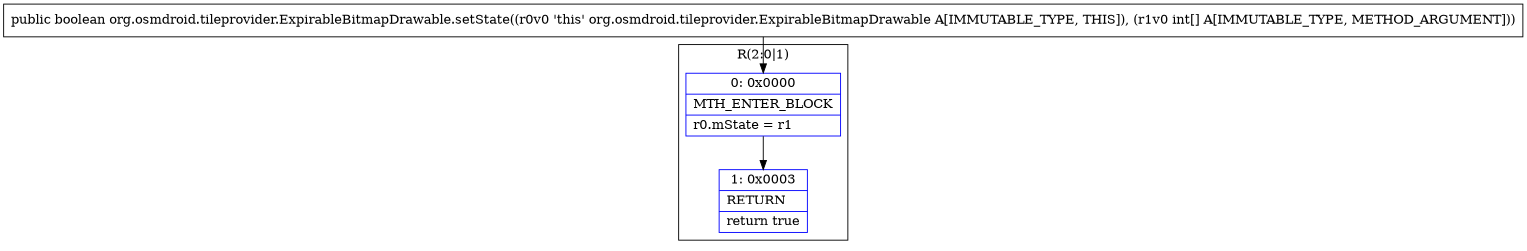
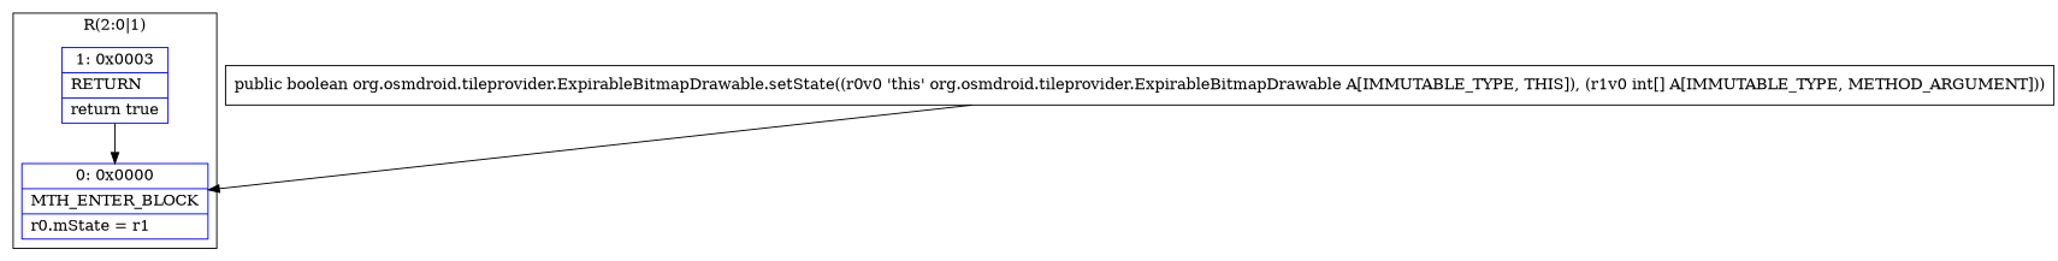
  digraph {
    node [color=blue shape=record]
    n1 [label="{0\:\ 0x0000|MTH_ENTER_BLOCK\l|r0.mState = r1\l}"]
    n2 [label="{1\:\ 0x0003|RETURN\l|return true\l}"]
    n3 [label="{public boolean org.osmdroid.tileprovider.ExpirableBitmapDrawable.setState((r0v0 'this' org.osmdroid.tileprovider.ExpirableBitmapDrawable A[IMMUTABLE_TYPE, THIS]), (r1v0 int[] A[IMMUTABLE_TYPE, METHOD_ARGUMENT])) }" color=""]
    subgraph cluster_1 {
      label="R(2:0|1)"
      n1
      n2
    }
-   n1 -> n2
+   n2 -> n1
    n3 -> n1
  }
